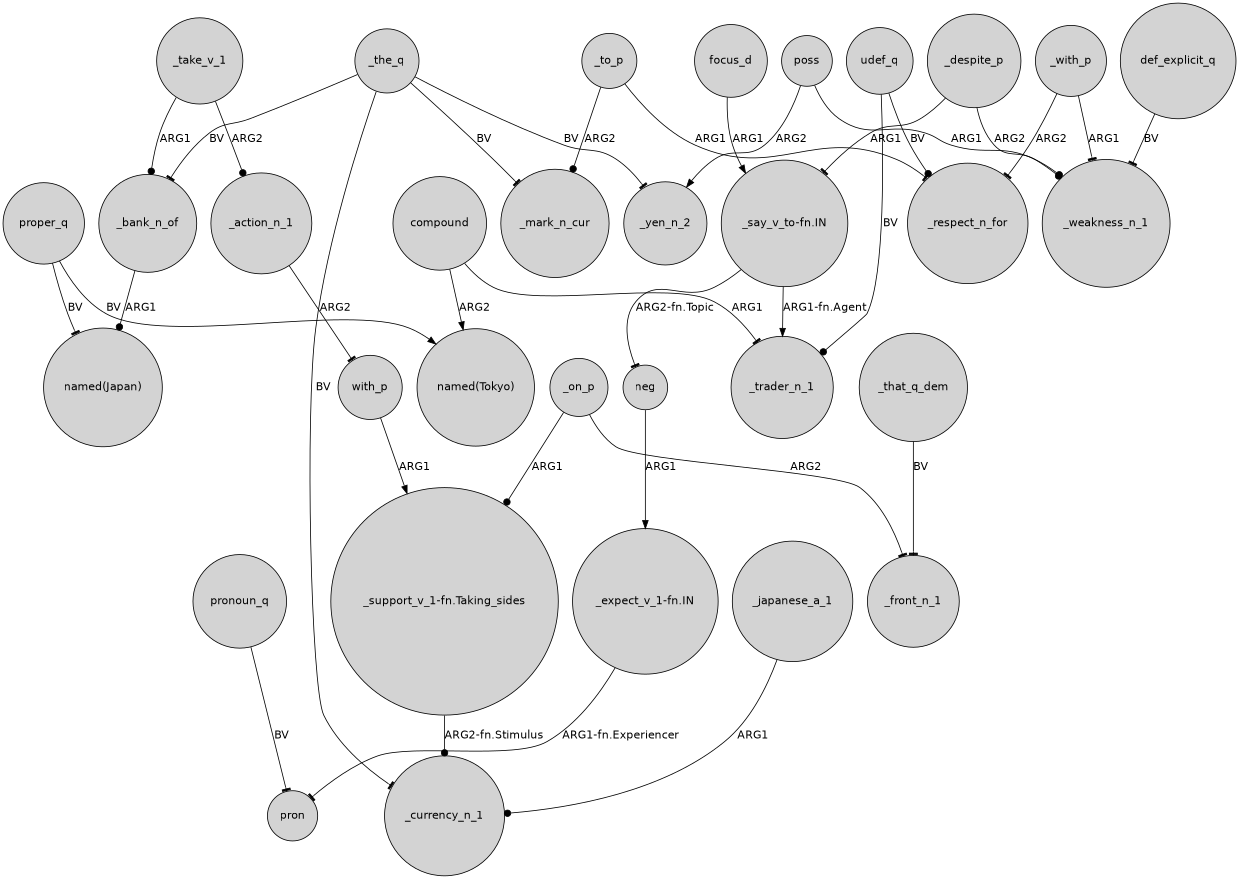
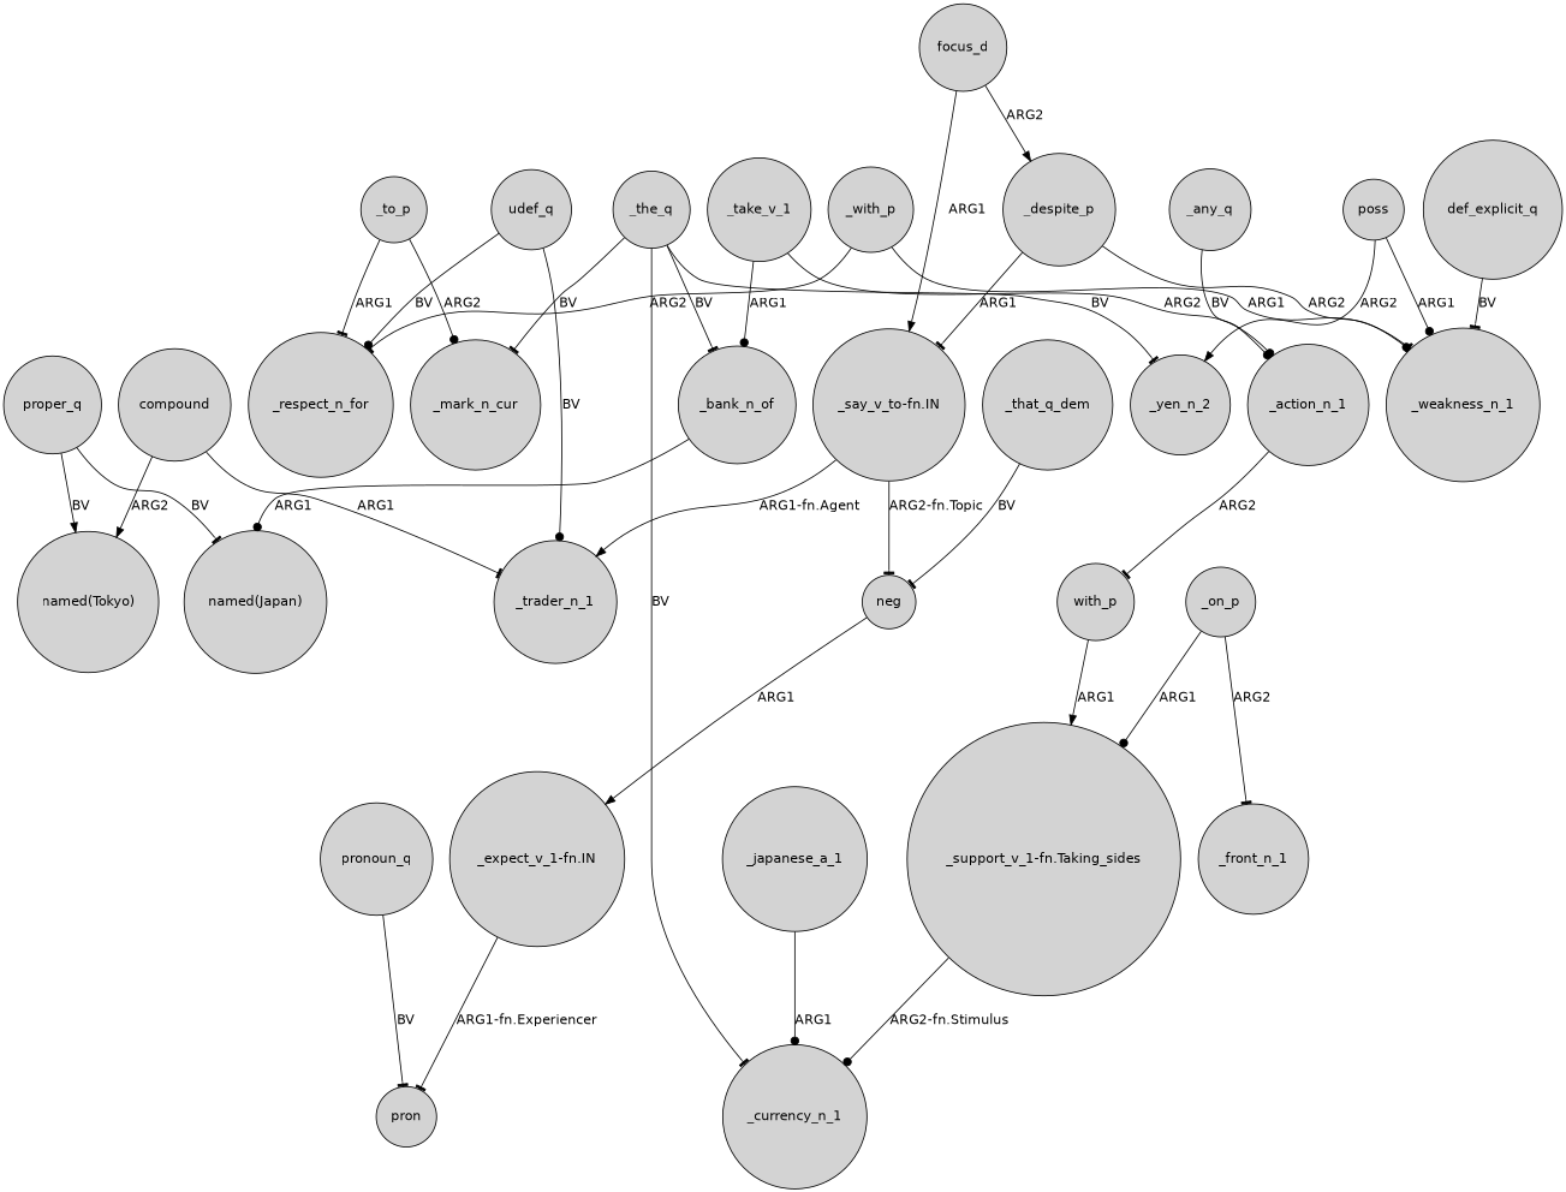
  digraph {
    fontname="DejaVu Sans"
    node [fontname="DejaVu Sans" shape=circle style=filled]
    edge [arrowhead=tee fontname="DejaVu Sans"]
    compound
    "named(Tokyo)"
    _trader_n_1
    udef_q
    _respect_n_for
    _to_p
    _mark_n_cur
    _japanese_a_1
    _currency_n_1
    focus_d
    _despite_p
    "_say_v_to-fn.IN"
    _weakness_n_1
    neg
    _the_q
    _yen_n_2
    _bank_n_of
    "named(Japan)"
+   _any_q
    _action_n_1
    with_p
    proper_q
    _with_p
    _take_v_1
    pronoun_q
    pron
    poss
    def_explicit_q
    "_expect_v_1-fn.IN"
    "_support_v_1-fn.Taking_sides"
    _on_p
    _front_n_1
    _that_q_dem
    compound -> "named(Tokyo)" [arrowhead=normal label=ARG2]
    compound -> _trader_n_1 [label=ARG1]
    udef_q -> _trader_n_1 [arrowhead=dot label=BV]
    udef_q -> _respect_n_for [arrowhead=dot label=BV]
    _to_p -> _respect_n_for [label=ARG1]
    _to_p -> _mark_n_cur [arrowhead=dot label=ARG2]
    _japanese_a_1 -> _currency_n_1 [arrowhead=dot label=ARG1]
+   focus_d -> _despite_p [arrowhead=normal label=ARG2]
    focus_d -> "_say_v_to-fn.IN" [arrowhead=normal label=ARG1]
    _despite_p -> "_say_v_to-fn.IN" [label=ARG1]
    _despite_p -> _weakness_n_1 [arrowhead=dot label=ARG2]
    "_say_v_to-fn.IN" -> _trader_n_1 [arrowhead=normal label="ARG1-fn.Agent"]
    "_say_v_to-fn.IN" -> neg [label="ARG2-fn.Topic"]
    neg -> "_expect_v_1-fn.IN" [arrowhead=normal label=ARG1]
    _the_q -> _mark_n_cur [label=BV]
    _the_q -> _currency_n_1 [label=BV]
    _the_q -> _yen_n_2 [label=BV]
    _the_q -> _bank_n_of [label=BV]
    _bank_n_of -> "named(Japan)" [arrowhead=dot label=ARG1]
+   _any_q -> _action_n_1 [arrowhead=dot label=BV]
    _action_n_1 -> with_p [label=ARG2]
    with_p -> "_support_v_1-fn.Taking_sides" [arrowhead=normal label=ARG1]
    proper_q -> "named(Tokyo)" [arrowhead=normal label=BV]
    proper_q -> "named(Japan)" [label=BV]
    _with_p -> _respect_n_for [label=ARG2]
    _with_p -> _weakness_n_1 [label=ARG1]
    _take_v_1 -> _bank_n_of [arrowhead=dot label=ARG1]
    _take_v_1 -> _action_n_1 [arrowhead=dot label=ARG2]
    pronoun_q -> pron [label=BV]
    poss -> _weakness_n_1 [arrowhead=dot label=ARG1]
    poss -> _yen_n_2 [arrowhead=normal label=ARG2]
    def_explicit_q -> _weakness_n_1 [label=BV]
    "_expect_v_1-fn.IN" -> pron [label="ARG1-fn.Experiencer"]
    "_support_v_1-fn.Taking_sides" -> _currency_n_1 [arrowhead=dot label="ARG2-fn.Stimulus"]
    _on_p -> "_support_v_1-fn.Taking_sides" [arrowhead=dot label=ARG1]
    _on_p -> _front_n_1 [label=ARG2]
-   _that_q_dem -> _front_n_1 [label=BV]
+   _that_q_dem -> neg [label=BV]
  }
